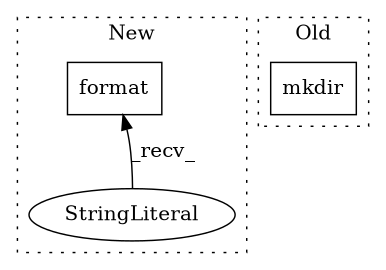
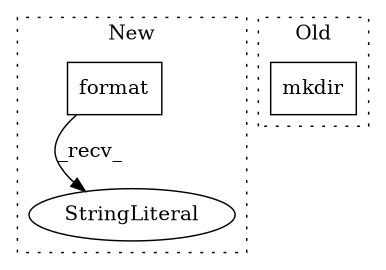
  digraph {
    node [a=32 shape=box]
    n1 [l="7,1" label=format s="19819,19859"]
    n2 [a=45 l=49 label=StringLiteral s=19769 shape=ellipse]
    n3 [l="6,1" label=mkdir s="16752,16771"]
    subgraph cluster_1 {
      label=New
      style=dotted
      n1
      n2
    }
    subgraph cluster_2 {
      label=Old
      style=dotted
      n3
    }
-   n2 -> n1 [label=_recv_]
+   n1 -> n2 [label=_recv_]
  }
